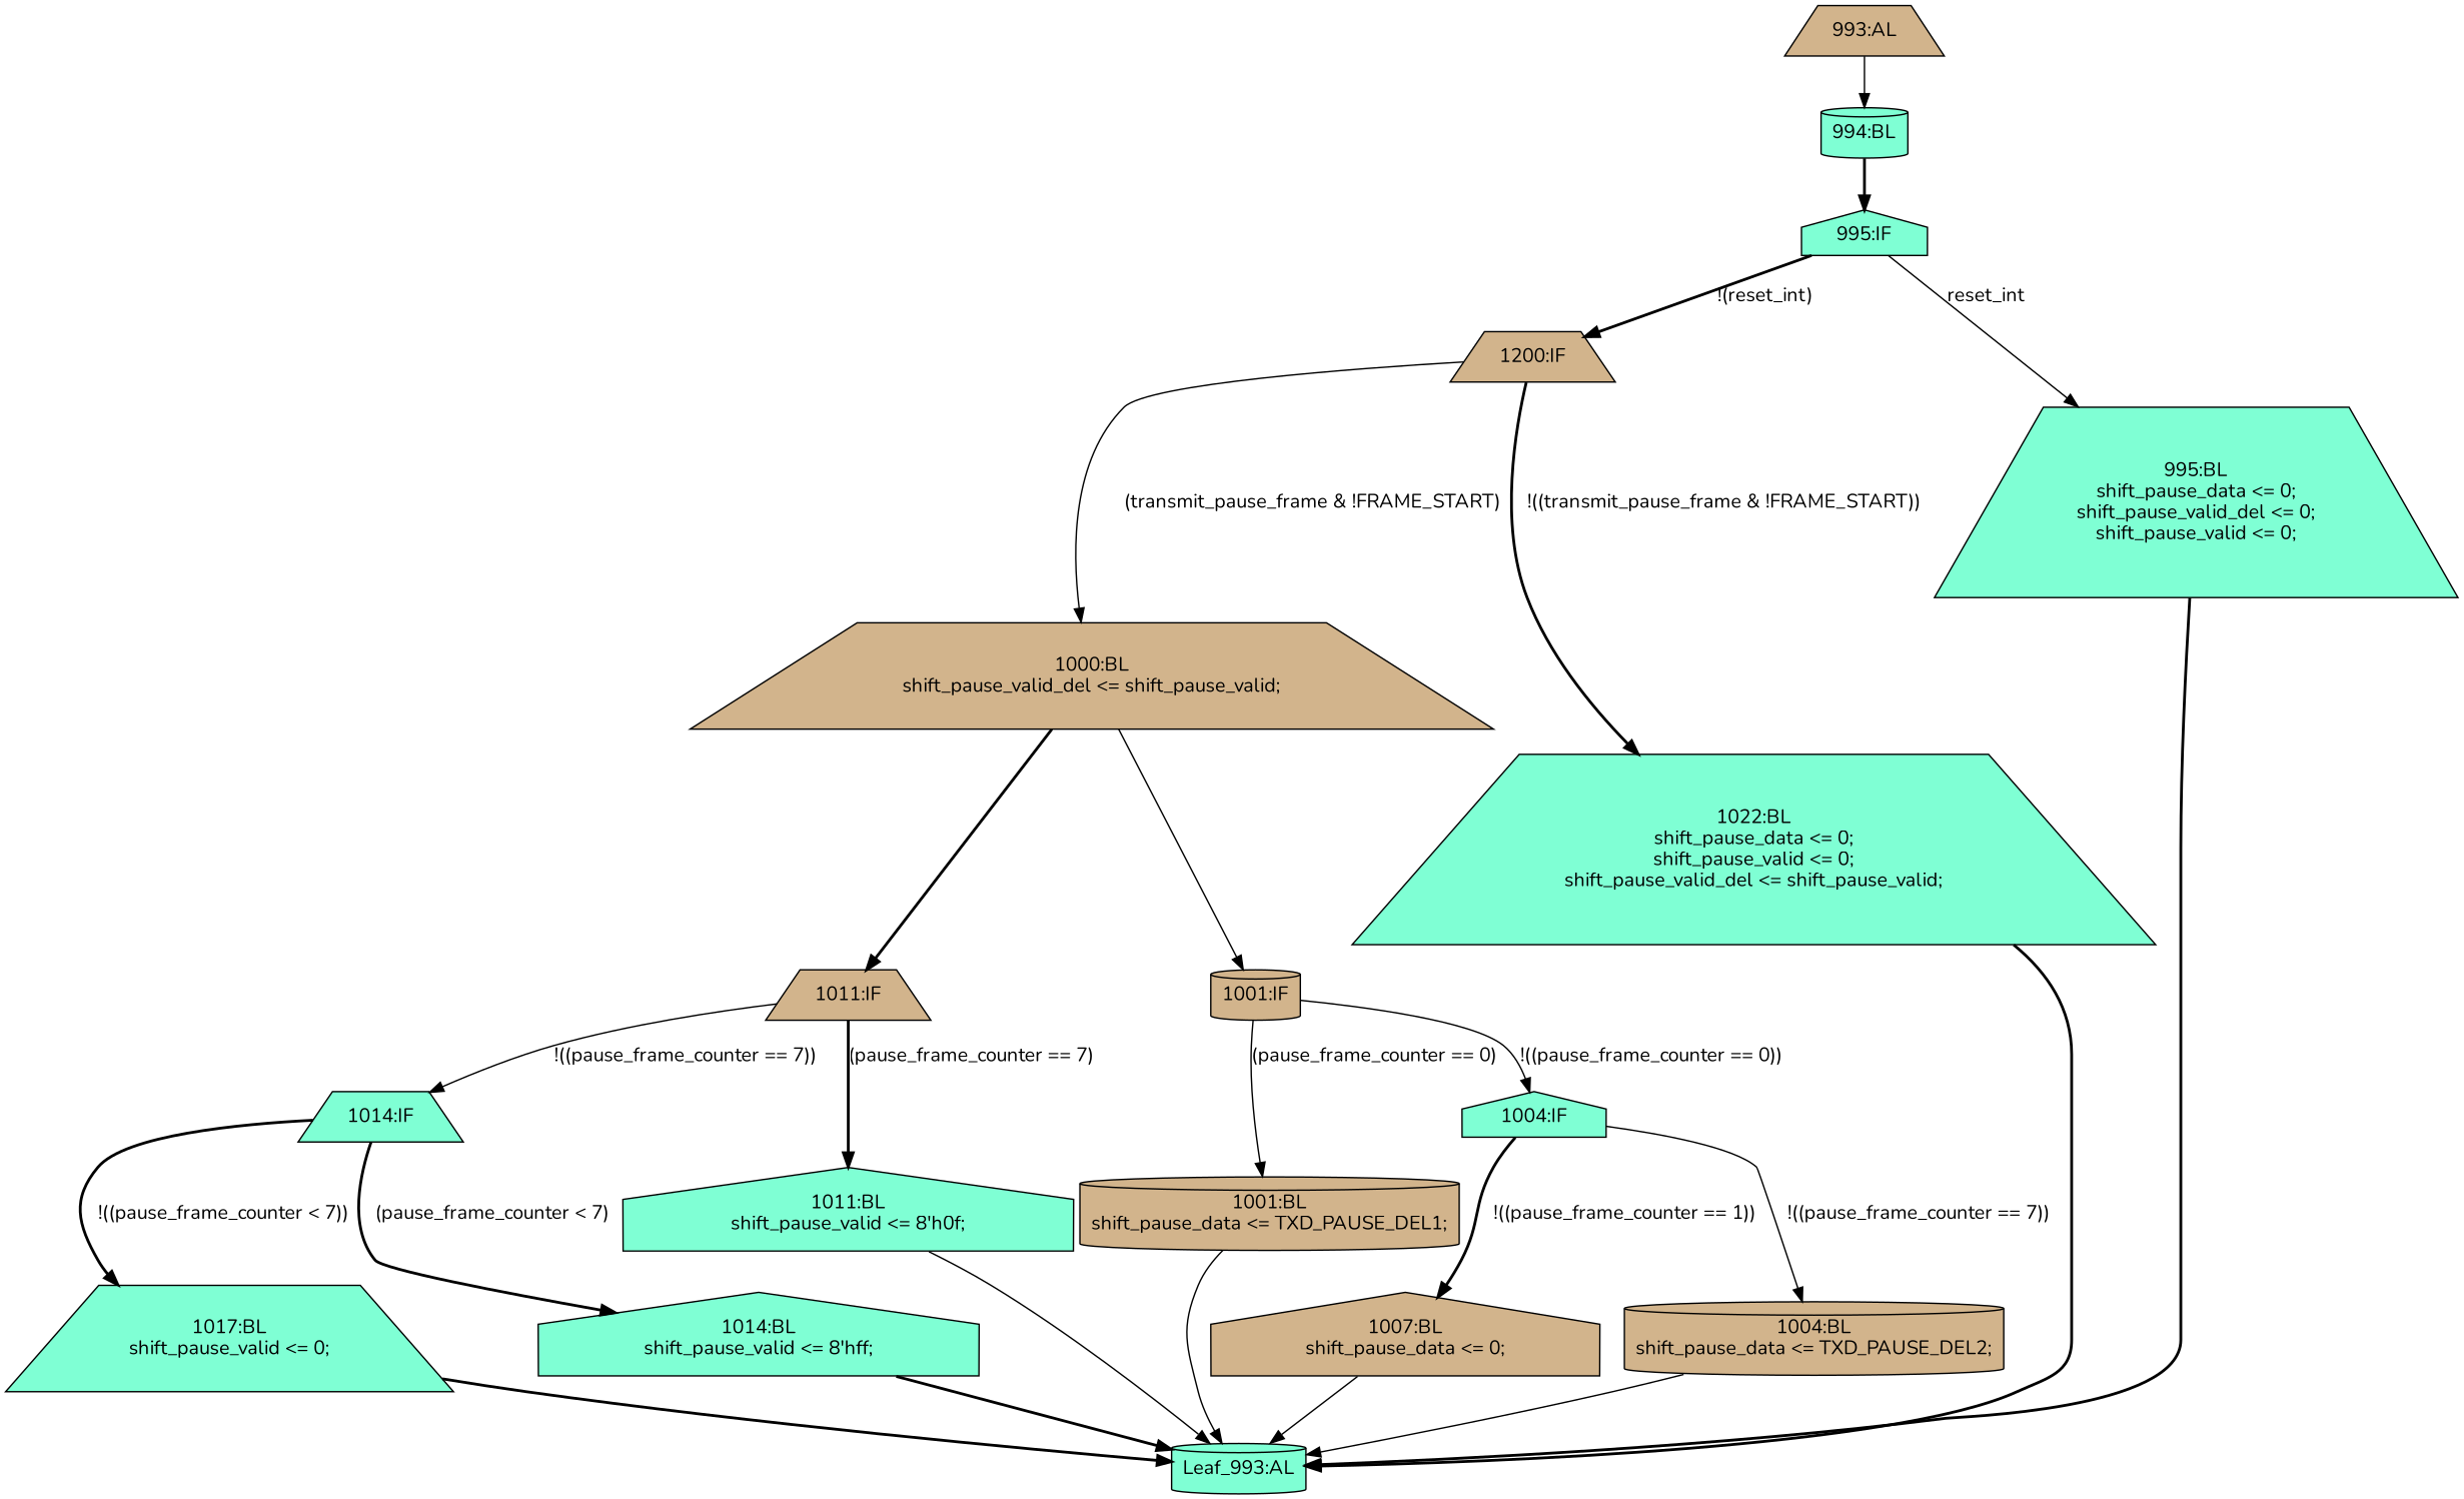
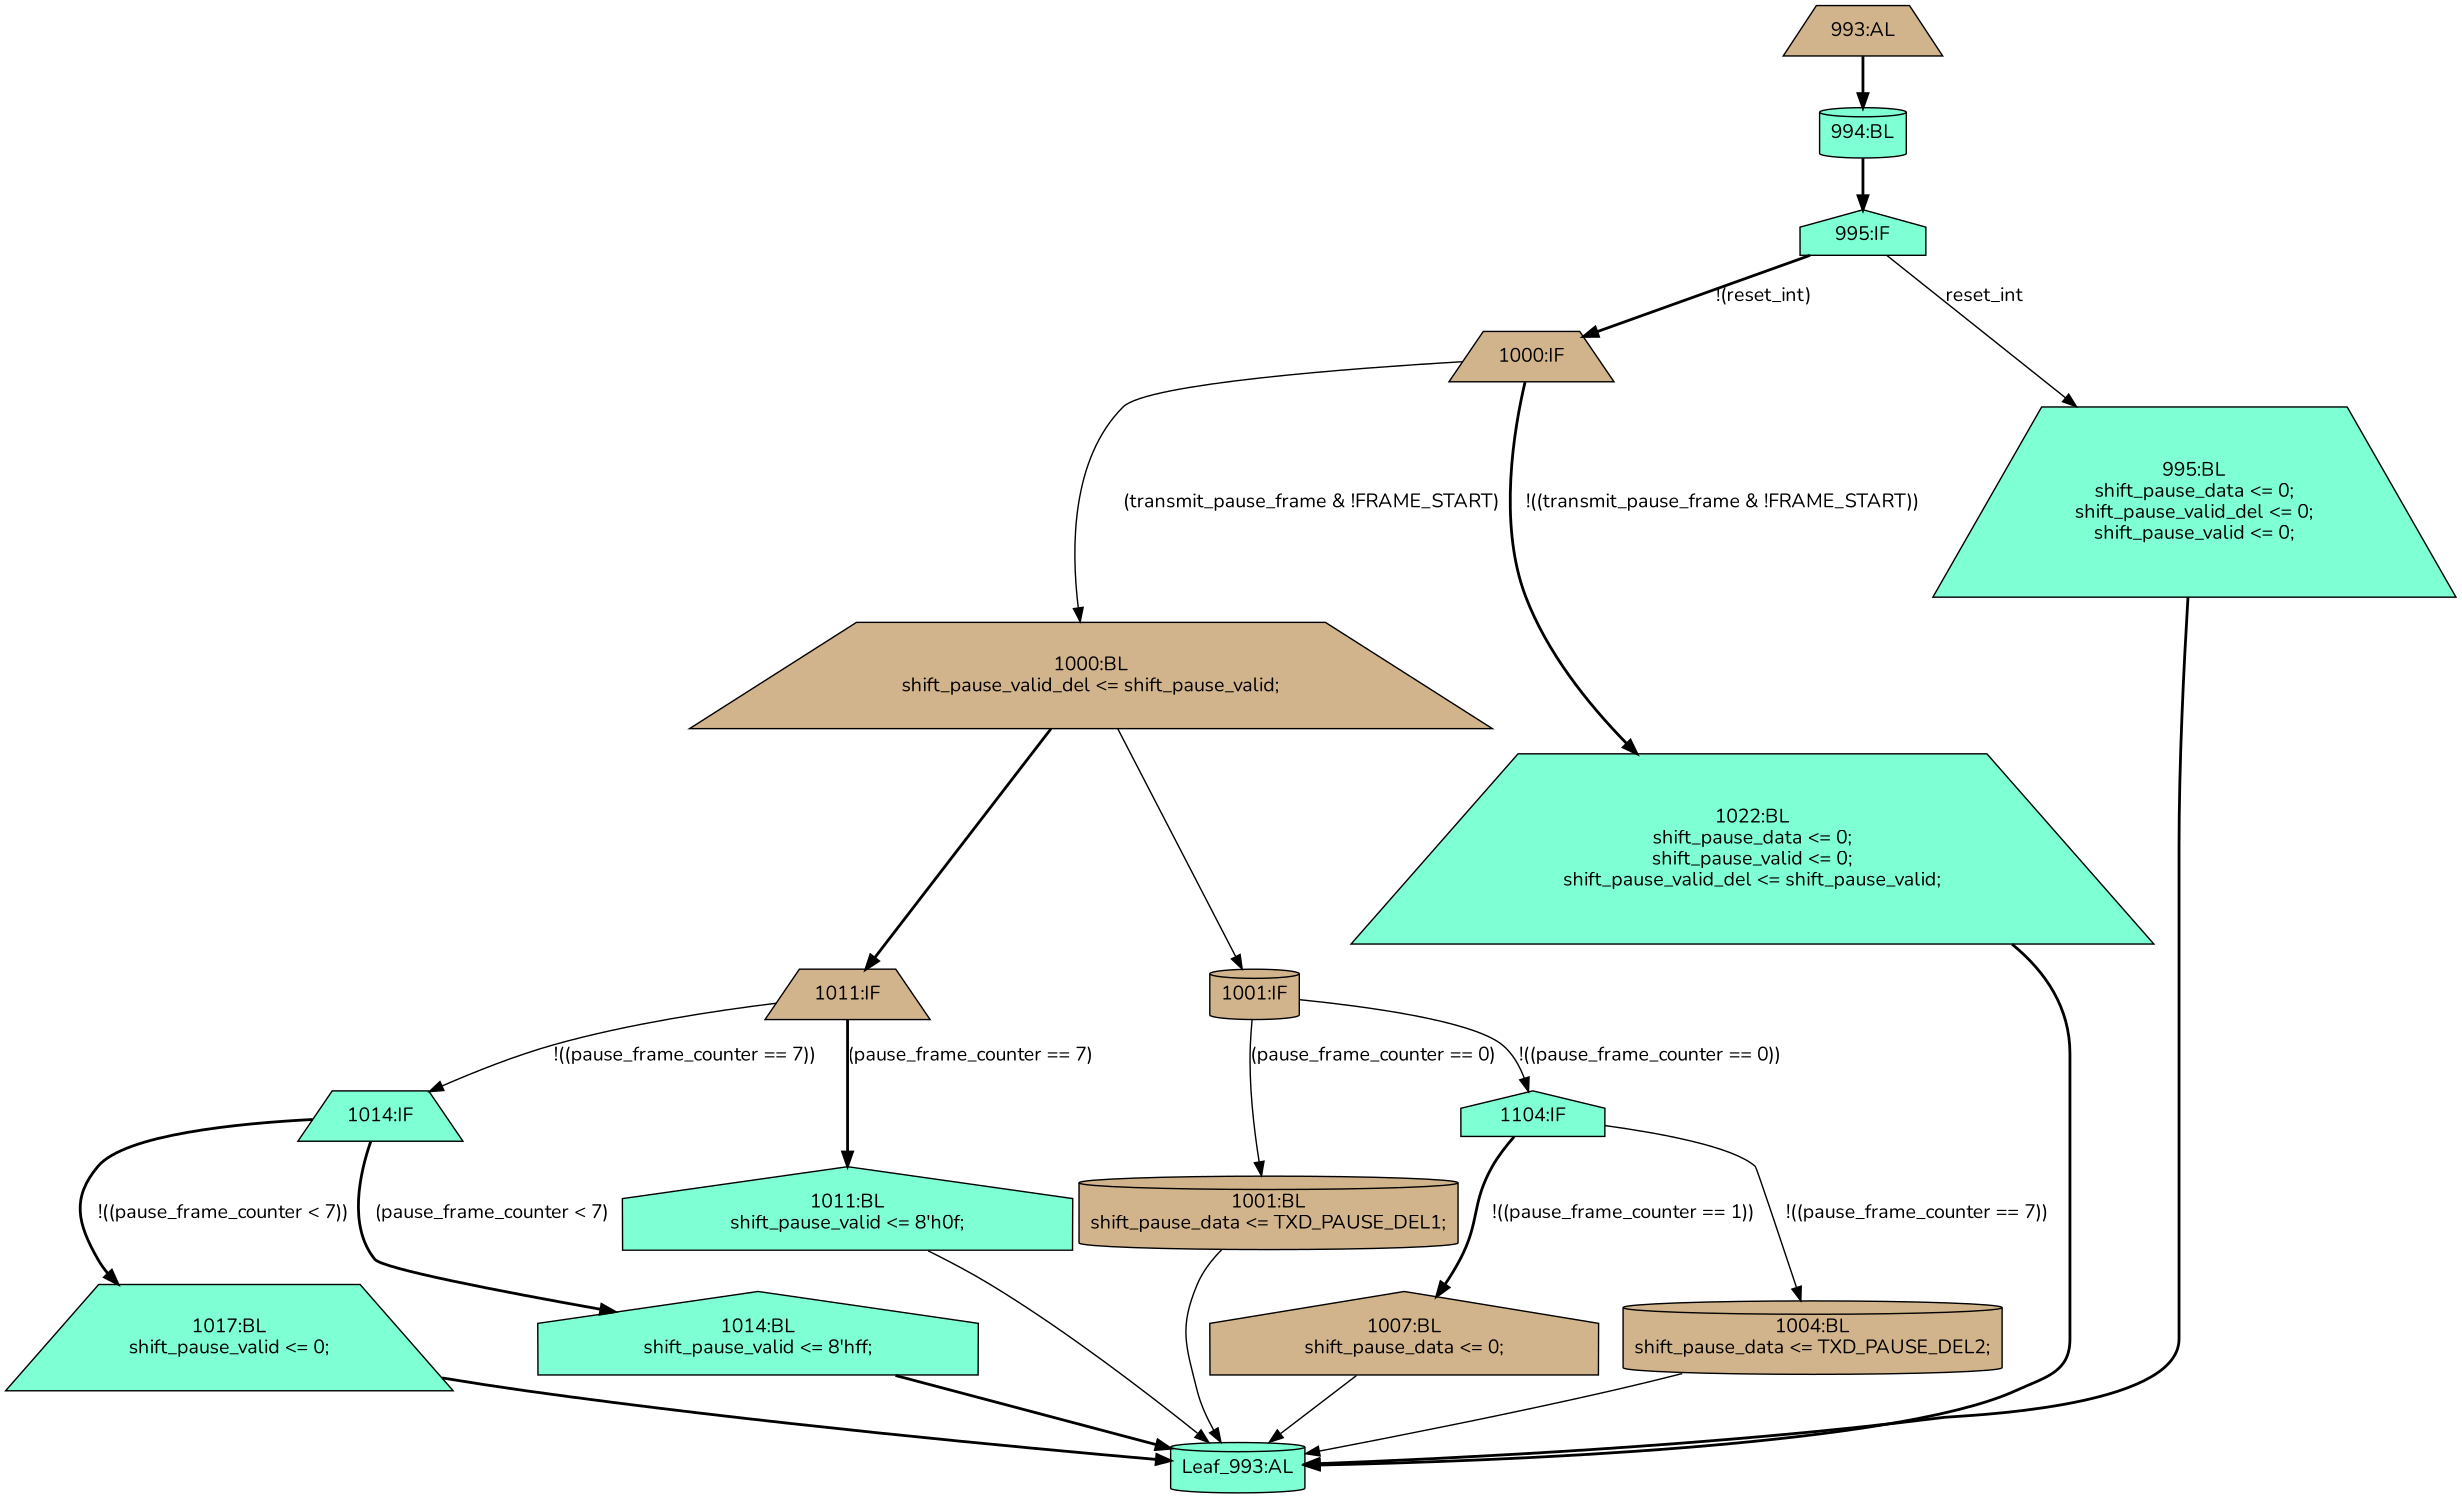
  strict digraph {
    fontname=Nunito
    node [fillcolor=aquamarine fontname=Nunito shape=trapezium statements="[]" style=filled typ=Block]
    edge [cond="[]" fontname=Nunito lineno=None style=bold]
    n1 [ast="<pyverilog.vparser.ast.Always object at 0x7f2e12fb0350>" clk_sens=True fillcolor=tan label="993:AL" sens="['TX_CLK', 'reset_int']" typ=Always use_var="['TXD_PAUSE_DEL1', 'TXD_PAUSE_DEL2', 'shift_pause_valid', 'pause_frame_counter', 'transmit_pause_frame', 'reset_int', 'FRAME_START']"]
    n2 [ast="<pyverilog.vparser.ast.Block object at 0x7f2e12fb0310>" label="994:BL" shape=cylinder]
    n3 [ast="<pyverilog.vparser.ast.IfStatement object at 0x7f2e132e9f90>" label="995:IF" shape=house typ=IfStatement]
-   n4 [ast="<pyverilog.vparser.ast.IfStatement object at 0x7f2e132e9750>" fillcolor=tan label="1200:IF" typ=IfStatement]
+   n4 [ast="<pyverilog.vparser.ast.IfStatement object at 0x7f2e132e9750>" fillcolor=tan label="1000:IF" typ=IfStatement]
    n5 [ast="<pyverilog.vparser.ast.Block object at 0x7f2e12fafdd0>" label="995:BL\nshift_pause_data <= 0;\nshift_pause_valid_del <= 0;\nshift_pause_valid <= 0;" statements="[<pyverilog.vparser.ast.NonblockingSubstitution object at 0x7f2e12fafe10>, <pyverilog.vparser.ast.NonblockingSubstitution object at 0x7f2e12faff90>, <pyverilog.vparser.ast.NonblockingSubstitution object at 0x7f2e12fb0150>]"]
    n6 [ast="<pyverilog.vparser.ast.Block object at 0x7f2e132e90d0>" fillcolor=tan label="1000:BL\nshift_pause_valid_del <= shift_pause_valid;" statements="[<pyverilog.vparser.ast.NonblockingSubstitution object at 0x7f2e12fafad0>]"]
    n7 [ast="<pyverilog.vparser.ast.IfStatement object at 0x7f2e12faf310>" fillcolor=tan label="1011:IF" typ=IfStatement]
    n8 [ast="<pyverilog.vparser.ast.IfStatement object at 0x7f2e132e9e50>" fillcolor=tan label="1001:IF" shape=cylinder typ=IfStatement]
    n9 [ast="<pyverilog.vparser.ast.IfStatement object at 0x7f2e12faf350>" label="1014:IF" typ=IfStatement]
    n10 [ast="<pyverilog.vparser.ast.Block object at 0x7f2e12faf810>" label="1011:BL\nshift_pause_valid <= 8'h0f;" shape=house statements="[<pyverilog.vparser.ast.NonblockingSubstitution object at 0x7f2e12faf850>]"]
    n11 [ast="<pyverilog.vparser.ast.Block object at 0x7f2e132e9bd0>" fillcolor=tan label="1001:BL\nshift_pause_data <= TXD_PAUSE_DEL1;" shape=cylinder statements="[<pyverilog.vparser.ast.NonblockingSubstitution object at 0x7f2e12faf050>]"]
-   n12 [ast="<pyverilog.vparser.ast.IfStatement object at 0x7f2e132e9f10>" label="1004:IF" shape=house typ=IfStatement]
+   n12 [ast="<pyverilog.vparser.ast.IfStatement object at 0x7f2e132e9f10>" label="1104:IF" shape=house typ=IfStatement]
    n13 [ast="<pyverilog.vparser.ast.Block object at 0x7f2e12faf390>" label="1017:BL\nshift_pause_valid <= 0;" statements="[<pyverilog.vparser.ast.NonblockingSubstitution object at 0x7f2e12faf3d0>]"]
    n14 [ast="<pyverilog.vparser.ast.Block object at 0x7f2e12faf550>" label="1014:BL\nshift_pause_valid <= 8'hff;" shape=house statements="[<pyverilog.vparser.ast.NonblockingSubstitution object at 0x7f2e12faf590>]"]
    n15 [def_var="['shift_pause_valid', 'shift_pause_data', 'shift_pause_valid_del']" label="Leaf_993:AL" shape=cylinder statements="" typ=""]
    n16 [ast="<pyverilog.vparser.ast.Block object at 0x7f2e132e9610>" fillcolor=tan label="1007:BL\nshift_pause_data <= 0;" shape=house statements="[<pyverilog.vparser.ast.NonblockingSubstitution object at 0x7f2e132e98d0>]"]
    n17 [ast="<pyverilog.vparser.ast.Block object at 0x7f2e132e95d0>" fillcolor=tan label="1004:BL\nshift_pause_data <= TXD_PAUSE_DEL2;" shape=cylinder statements="[<pyverilog.vparser.ast.NonblockingSubstitution object at 0x7f2e132e9c10>]"]
    n18 [ast="<pyverilog.vparser.ast.Block object at 0x7f2e132e9ed0>" label="1022:BL\nshift_pause_data <= 0;\nshift_pause_valid <= 0;\nshift_pause_valid_del <= shift_pause_valid;" statements="[<pyverilog.vparser.ast.NonblockingSubstitution object at 0x7f2e132e9550>, <pyverilog.vparser.ast.NonblockingSubstitution object at 0x7f2e132e9e10>, <pyverilog.vparser.ast.NonblockingSubstitution object at 0x7f2e132e9110>]"]
-   n1 -> n2 [style=solid]
+   n1 -> n2
    n2 -> n3
    n3 -> n4 [cond="['reset_int']" label="!(reset_int)" lineno=995]
    n3 -> n5 [cond="['reset_int']" label=reset_int lineno=995 style=solid]
    n4 -> n6 [cond="['transmit_pause_frame', 'FRAME_START']" label="(transmit_pause_frame & !FRAME_START)" lineno=1000 style=solid]
    n4 -> n18 [cond="['transmit_pause_frame', 'FRAME_START']" label="!((transmit_pause_frame & !FRAME_START))" lineno=1000]
    n5 -> n15
    n6 -> n7
    n6 -> n8 [style=solid]
    n7 -> n9 [cond="['pause_frame_counter']" label="!((pause_frame_counter == 7))" lineno=1011 style=solid]
    n7 -> n10 [cond="['pause_frame_counter']" label="(pause_frame_counter == 7)" lineno=1011]
    n8 -> n11 [cond="['pause_frame_counter']" label="(pause_frame_counter == 0)" lineno=1001 style=solid]
    n8 -> n12 [cond="['pause_frame_counter']" label="!((pause_frame_counter == 0))" lineno=1001 style=solid]
    n9 -> n13 [cond="['pause_frame_counter']" label="!((pause_frame_counter < 7))" lineno=1014]
    n9 -> n14 [cond="['pause_frame_counter']" label="(pause_frame_counter < 7)" lineno=1014]
    n10 -> n15 [style=solid]
    n11 -> n15 [style=solid]
    n12 -> n16 [cond="['pause_frame_counter']" label="!((pause_frame_counter == 1))" lineno=1004]
    n12 -> n17 [cond="['pause_frame_counter']" label="!((pause_frame_counter == 7))" lineno=1004 style=solid]
    n13 -> n15
    n14 -> n15
    n16 -> n15 [style=solid]
    n17 -> n15 [style=solid]
    n18 -> n15
  }
